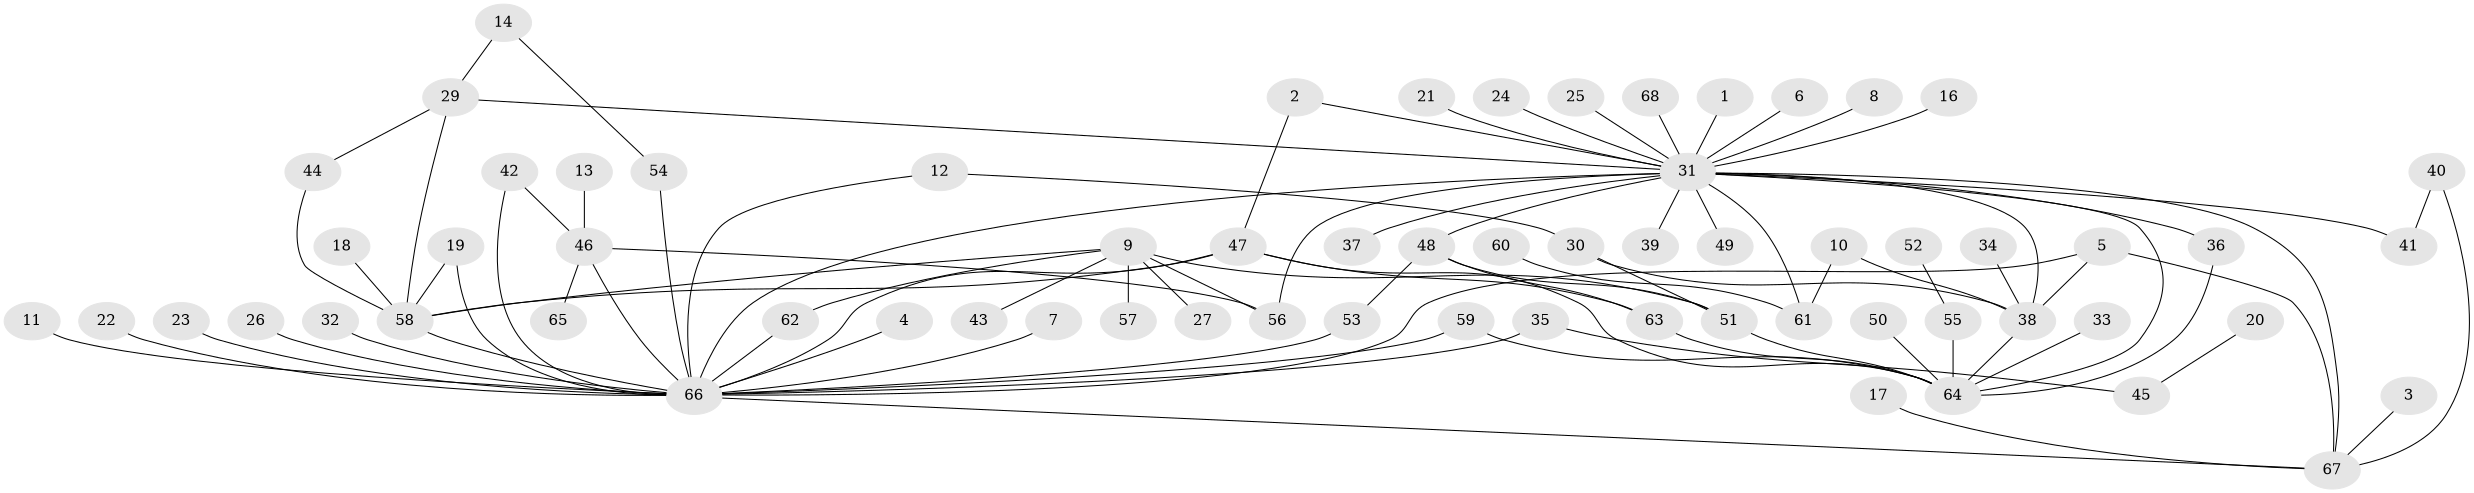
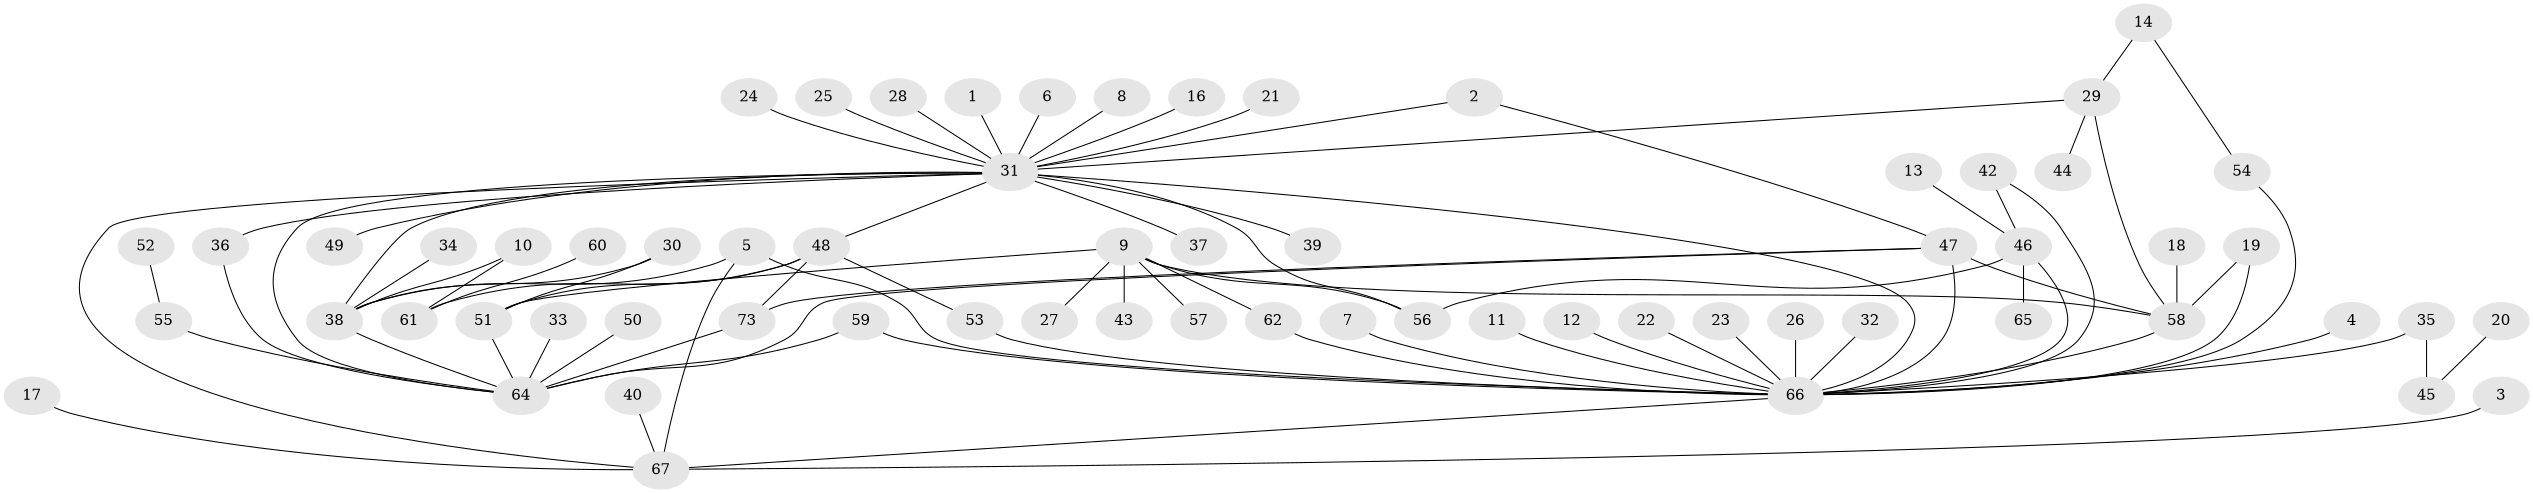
  graph {
    node [color=gray90 style=filled]
    edge [weight=1.0]
    1
    31
    67
    66
    38
    56
    64
    36
    37
    39
-   41
    48
    49
    2
    47
    58
-   63
+   63 [label=73]
    3
    4
    5
    6
    7
    8
    9
    27
    43
    51
    57
    62
    10
    61
    11
    12
    30
    13
    46
    65
    14
    29
    54
    44
    16
    17
    18
    19
    20
    45
    21
    22
    23
    24
    25
    26
-   28 [label=68]
+   28
    53
    32
    33
    34
    35
    40
    42
    50
    52
    55
    59
    60
    1 -- 31
    31 -- 67
    31 -- 66
    31 -- 38
    31 -- 56
    31 -- 64
    31 -- 36
    31 -- 37
    31 -- 39
-   31 -- 41
    31 -- 48
    31 -- 49
    66 -- 67
    38 -- 64
    36 -- 64
    48 -- 63
    48 -- 51
-   31 -- 61
+   48 -- 61
    48 -- 53
    2 -- 31
    2 -- 47
    47 -- 66
    47 -- 64
    47 -- 58
    47 -- 63
    58 -- 66
    63 -- 64
    3 -- 67
    4 -- 66
    5 -- 67
    5 -- 66
    5 -- 38
    6 -- 31
    7 -- 66
    8 -- 31
    9 -- 56
    9 -- 58
    9 -- 27
    9 -- 43
    9 -- 51
    9 -- 57
    9 -- 62
    51 -- 64
    62 -- 66
    10 -- 38
    10 -- 61
    11 -- 66
    12 -- 66
-   12 -- 30
    30 -- 38
    30 -- 51
    13 -- 46
    46 -- 66
    46 -- 56
    46 -- 65
    14 -- 29
    14 -- 54
    29 -- 31
    29 -- 58
    29 -- 44
    54 -- 66
-   44 -- 58
    16 -- 31
    17 -- 67
    18 -- 58
    19 -- 66
    19 -- 58
    20 -- 45
    21 -- 31
    22 -- 66
    23 -- 66
    24 -- 31
    25 -- 31
    26 -- 66
    28 -- 31
    53 -- 66
    32 -- 66
    33 -- 64
    34 -- 38
    35 -- 66
    35 -- 45
    40 -- 67
-   40 -- 41
    42 -- 66
    42 -- 46
    50 -- 64
    52 -- 55
    55 -- 64
    59 -- 66
    59 -- 64
    60 -- 61
  }
